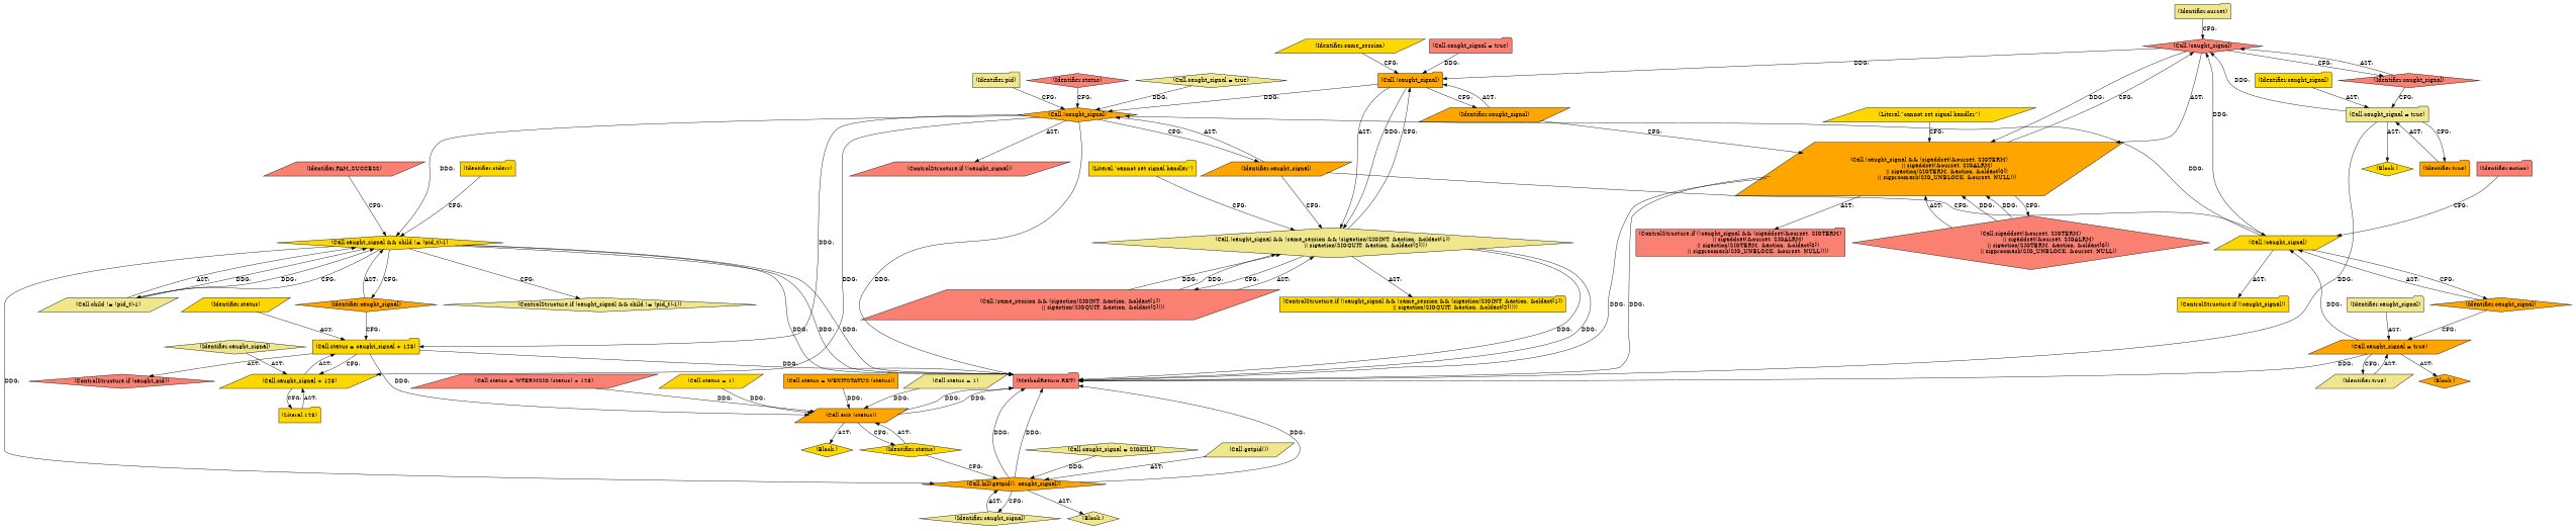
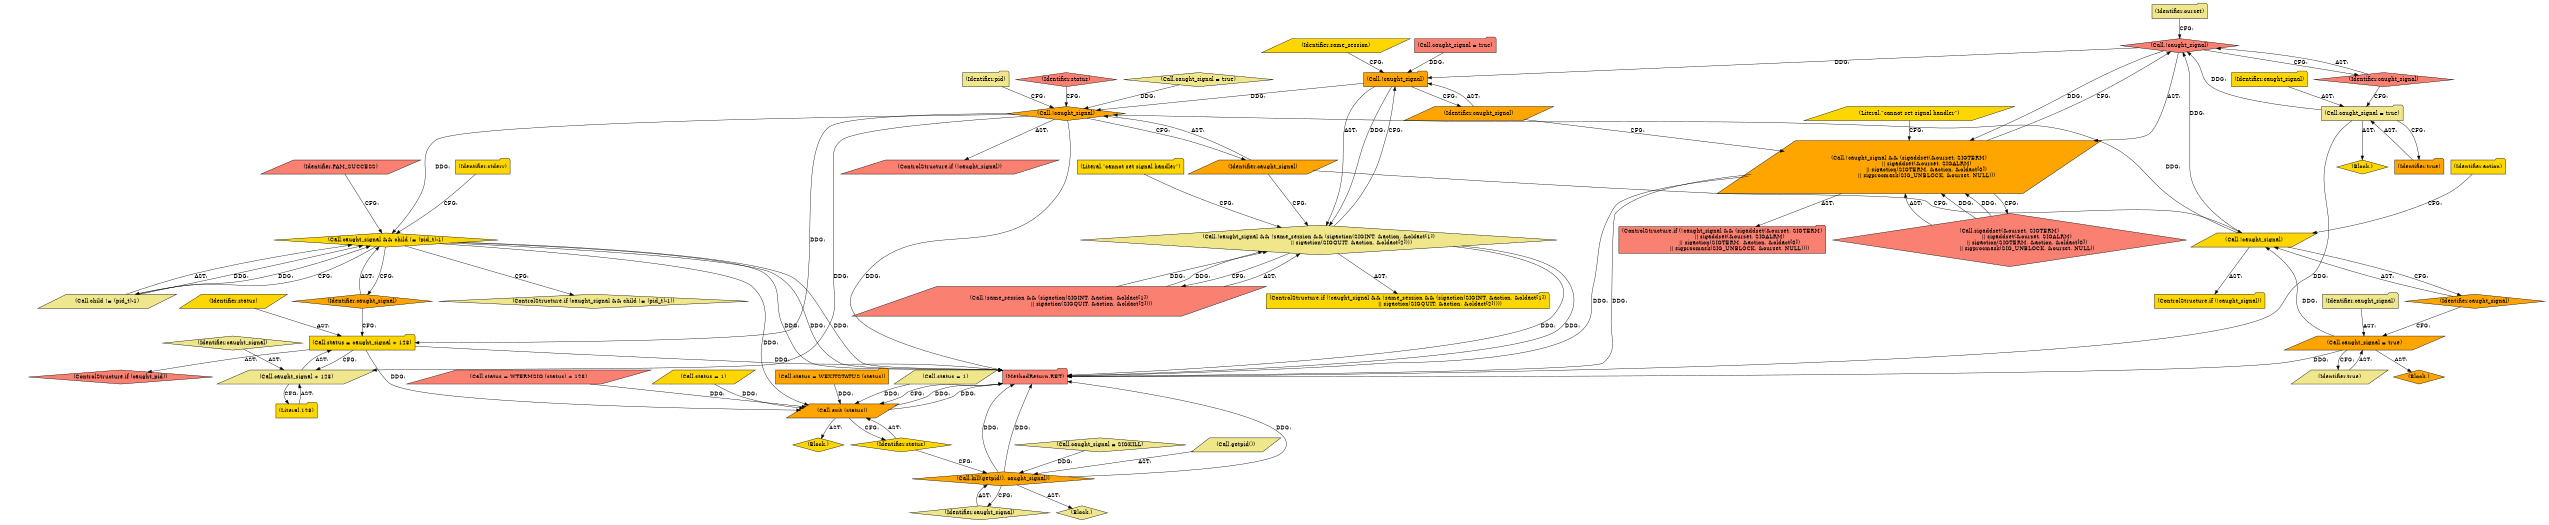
  digraph {
    node [fillcolor=gold shape=diamond style=filled]
    n1 [fillcolor=salmon label="(Call,!caught_signal)"]
    n2 [fillcolor=orange label="(Call,!caught_signal && (sigaddset(&ourset, SIGTERM)\n                    || sigaddset(&ourset, SIGALRM)\n                    || sigaction(SIGTERM, &action, &oldact[0])\n                    || sigprocmask(SIG_UNBLOCK, &ourset, NULL)))" shape=parallelogram]
    n3 [fillcolor=orange label="(Call,!caught_signal)" shape=folder]
    n4 [fillcolor=salmon label="(Identifier,caught_signal)"]
    n5 [fillcolor=salmon label="(MethodReturn,RET)" shape=folder]
    n6 [fillcolor=salmon label="(Call,sigaddset(&ourset, SIGTERM)\n                    || sigaddset(&ourset, SIGALRM)\n                    || sigaction(SIGTERM, &action, &oldact[0])\n                    || sigprocmask(SIG_UNBLOCK, &ourset, NULL))"]
    n7 [fillcolor=salmon label="(ControlStructure,if (!caught_signal && (sigaddset(&ourset, SIGTERM)\n                    || sigaddset(&ourset, SIGALRM)\n                    || sigaction(SIGTERM, &action, &oldact[0])\n                    || sigprocmask(SIG_UNBLOCK, &ourset, NULL))))" shape=folder]
    n8 [fillcolor=orange label="(Call,!caught_signal)"]
    n9 [fillcolor=khaki label="(Call,!caught_signal && !same_session && (sigaction(SIGINT, &action, &oldact[1])\n                                     || sigaction(SIGQUIT, &action, &oldact[2])))"]
    n10 [fillcolor=orange label="(Identifier,caught_signal)" shape=parallelogram]
    n11 [fillcolor=khaki label="(Call,caught_signal = true)" shape=folder]
    n12 [label="(Call,!caught_signal)" shape=parallelogram]
    n13 [label="(ControlStructure,if (!caught_signal))" shape=folder]
    n14 [fillcolor=orange label="(Identifier,caught_signal)"]
    n15 [label="(Call,status = caught_signal + 128)" shape=folder]
-   n16 [label="(Call,caught_signal + 128)" shape=parallelogram]
+   n16 [fillcolor=khaki label="(Call,caught_signal + 128)" shape=parallelogram]
    n17 [label="(Call,caught_signal && child != (pid_t)-1)"]
    n18 [fillcolor=orange label="(Identifier,caught_signal)" shape=parallelogram]
    n19 [fillcolor=salmon label="(ControlStructure,if (!caught_signal))" shape=parallelogram]
    n20 [fillcolor=orange label="(Call,caught_signal = true)" shape=parallelogram]
    n21 [fillcolor=orange label="(Block,)"]
    n22 [fillcolor=khaki label="(Identifier,true)" shape=parallelogram]
    n23 [fillcolor=orange label="(Call,exit (status))" shape=parallelogram]
    n24 [fillcolor=orange label="(Identifier,true)" shape=folder]
    n25 [label="(Block,)"]
    n26 [fillcolor=salmon label="(Call,!same_session && (sigaction(SIGINT, &action, &oldact[1])\n                                     || sigaction(SIGQUIT, &action, &oldact[2])))" shape=parallelogram]
    n27 [label="(ControlStructure,if (!caught_signal && !same_session && (sigaction(SIGINT, &action, &oldact[1])\n                                     || sigaction(SIGQUIT, &action, &oldact[2]))))" shape=folder]
    n28 [fillcolor=salmon label="(ControlStructure,if (caught_pid))"]
    n29 [label="(Literal,128)" shape=folder]
    n30 [fillcolor=orange label="(Call,kill(getpid(), caught_signal))"]
    n31 [fillcolor=khaki label="(Call,child != (pid_t)-1)" shape=parallelogram]
    n32 [fillcolor=orange label="(Identifier,caught_signal)"]
    n33 [fillcolor=khaki label="(ControlStructure,if (caught_signal && child != (pid_t)-1))"]
    n34 [label="(Identifier,status)"]
    n35 [label="(Block,)"]
    n36 [fillcolor=khaki label="(Identifier,caught_signal)"]
    n37 [fillcolor=khaki label="(Block,)"]
    n38 [fillcolor=salmon label="(Call,caught_signal = true)" shape=folder]
    n39 [fillcolor=khaki label="(Call,caught_signal = SIGKILL)"]
    n40 [label="(Literal,\"cannot set signal handler\")" shape=parallelogram]
    n41 [fillcolor=salmon label="(Call,status = WTERMSIG (status) + 128)" shape=parallelogram]
    n42 [fillcolor=khaki label="(Call,getpid())" shape=parallelogram]
    n43 [label="(Call,status = 1)" shape=parallelogram]
    n44 [fillcolor=khaki label="(Identifier,pid)" shape=folder]
    n45 [fillcolor=khaki label="(Identifier,caught_signal)"]
    n46 [fillcolor=orange label="(Call,status = WEXITSTATUS (status))" shape=folder]
    n47 [label="(Literal,\"cannot set signal handler\")" shape=folder]
-   n48 [fillcolor=salmon label="(Identifier,action)" shape=folder]
+   n48 [label="(Identifier,action)" shape=folder]
    n49 [label="(Identifier,caught_signal)" shape=folder]
    n50 [fillcolor=salmon label="(Identifier,status)"]
    n51 [label="(Identifier,stderr)" shape=folder]
    n52 [fillcolor=salmon label="(Identifier,PAM_SUCCESS)" shape=parallelogram]
    n53 [label="(Identifier,status)" shape=parallelogram]
    n54 [label="(Identifier,same_session)" shape=parallelogram]
    n55 [fillcolor=khaki label="(Call,status = 1)" shape=parallelogram]
    n56 [fillcolor=khaki label="(Identifier,ourset)" shape=folder]
    n57 [fillcolor=khaki label="(Call,caught_signal = true)"]
    n58 [fillcolor=khaki label="(Identifier,caught_signal)" shape=folder]
    n1 -> n2 [label="AST: "]
    n1 -> n2 [label="DDG: "]
    n1 -> n3 [label="DDG: "]
    n1 -> n4 [label="CFG: "]
    n2 -> n1 [label="CFG: "]
    n2 -> n5 [label="DDG: "]
    n2 -> n5 [label="DDG: "]
    n2 -> n6 [label="CFG: "]
    n2 -> n7 [label="AST: "]
    n3 -> n8 [label="DDG: "]
    n3 -> n9 [label="AST: "]
    n3 -> n9 [label="DDG: "]
    n3 -> n10 [label="CFG: "]
    n4 -> n1 [label="AST: "]
    n4 -> n11 [label="CFG: "]
+   n5 -> n23 [label="CFG: "]
    n6 -> n2 [label="AST: "]
    n6 -> n2 [label="DDG: "]
    n6 -> n2 [label="DDG: "]
    n8 -> n5 [label="DDG: "]
    n8 -> n15 [label="DDG: "]
    n8 -> n16 [label="DDG: "]
    n8 -> n17 [label="DDG: "]
    n8 -> n18 [label="CFG: "]
    n8 -> n19 [label="AST: "]
    n9 -> n3 [label="CFG: "]
    n9 -> n5 [label="DDG: "]
    n9 -> n5 [label="DDG: "]
    n9 -> n26 [label="CFG: "]
    n9 -> n27 [label="AST: "]
    n10 -> n2 [label="CFG: "]
    n10 -> n3 [label="AST: "]
    n11 -> n1 [label="DDG: "]
    n11 -> n5 [label="DDG: "]
    n11 -> n24 [label="CFG: "]
    n11 -> n25 [label="AST: "]
    n12 -> n1 [label="DDG: "]
    n12 -> n8 [label="DDG: "]
    n12 -> n13 [label="AST: "]
    n12 -> n14 [label="CFG: "]
    n14 -> n12 [label="AST: "]
    n14 -> n20 [label="CFG: "]
    n15 -> n5 [label="DDG: "]
    n15 -> n16 [label="CFG: "]
    n15 -> n23 [label="DDG: "]
    n15 -> n28 [label="AST: "]
    n16 -> n15 [label="AST: "]
    n16 -> n29 [label="CFG: "]
    n17 -> n5 [label="DDG: "]
    n17 -> n5 [label="DDG: "]
    n17 -> n5 [label="DDG: "]
-   n17 -> n30 [label="DDG: "]
+   n17 -> n23 [label="DDG: "]
    n17 -> n31 [label="CFG: "]
    n17 -> n32 [label="CFG: "]
    n17 -> n33 [label="CFG: "]
    n18 -> n8 [label="AST: "]
    n18 -> n9 [label="CFG: "]
    n18 -> n12 [label="CFG: "]
    n20 -> n5 [label="DDG: "]
    n20 -> n12 [label="DDG: "]
    n20 -> n21 [label="AST: "]
    n20 -> n22 [label="CFG: "]
    n22 -> n20 [label="AST: "]
    n23 -> n5 [label="DDG: "]
    n23 -> n5 [label="DDG: "]
    n23 -> n34 [label="CFG: "]
    n23 -> n35 [label="AST: "]
    n24 -> n11 [label="AST: "]
    n26 -> n9 [label="AST: "]
    n26 -> n9 [label="DDG: "]
    n26 -> n9 [label="DDG: "]
    n29 -> n16 [label="AST: "]
    n30 -> n5 [label="DDG: "]
    n30 -> n5 [label="DDG: "]
    n30 -> n5 [label="DDG: "]
    n30 -> n36 [label="CFG: "]
    n30 -> n37 [label="AST: "]
    n31 -> n17 [label="AST: "]
    n31 -> n17 [label="DDG: "]
    n31 -> n17 [label="DDG: "]
    n32 -> n15 [label="CFG: "]
    n32 -> n17 [label="AST: "]
    n34 -> n23 [label="AST: "]
    n34 -> n30 [label="CFG: "]
    n36 -> n30 [label="AST: "]
    n38 -> n3 [label="DDG: "]
    n39 -> n30 [label="DDG: "]
    n40 -> n2 [label="CFG: "]
    n41 -> n23 [label="DDG: "]
    n42 -> n30 [label="AST: "]
    n43 -> n23 [label="DDG: "]
    n44 -> n8 [label="CFG: "]
    n45 -> n16 [label="AST: "]
    n46 -> n23 [label="DDG: "]
    n47 -> n9 [label="CFG: "]
    n48 -> n12 [label="CFG: "]
    n49 -> n11 [label="AST: "]
    n50 -> n8 [label="CFG: "]
    n51 -> n17 [label="CFG: "]
    n52 -> n17 [label="CFG: "]
    n53 -> n15 [label="AST: "]
    n54 -> n3 [label="CFG: "]
    n55 -> n23 [label="DDG: "]
    n56 -> n1 [label="CFG: "]
    n57 -> n8 [label="DDG: "]
    n58 -> n20 [label="AST: "]
  }
